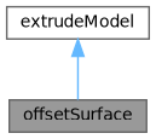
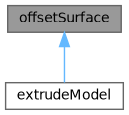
  digraph {
    node [color=gray40 fontname=Helvetica fontsize=10 shape=box style=filled]
    n1 [fillcolor=grey60 fontcolor=black height=0.2 label=offsetSurface width=0.4]
    n2 [fillcolor=white height=0.2 label=extrudeModel width=0.4]
-   n2 -> n1 [color=steelblue1 dir=back fontname=Helvetica fontsize=10 labelfontname=Helvetica labelfontsize=10 style=solid]
+   n1 -> n2 [color=steelblue1 dir=back fontname=Helvetica fontsize=10 labelfontname=Helvetica labelfontsize=10 style=solid]
  }
